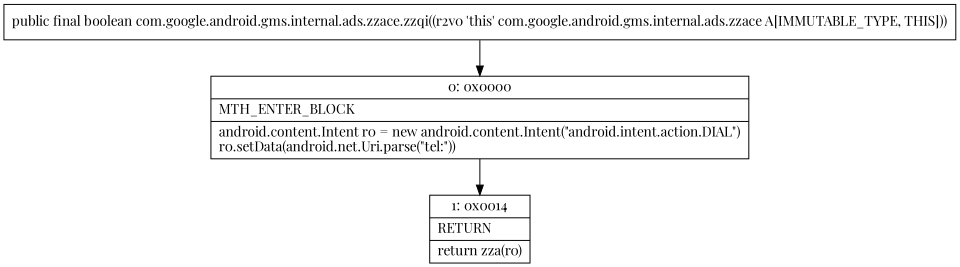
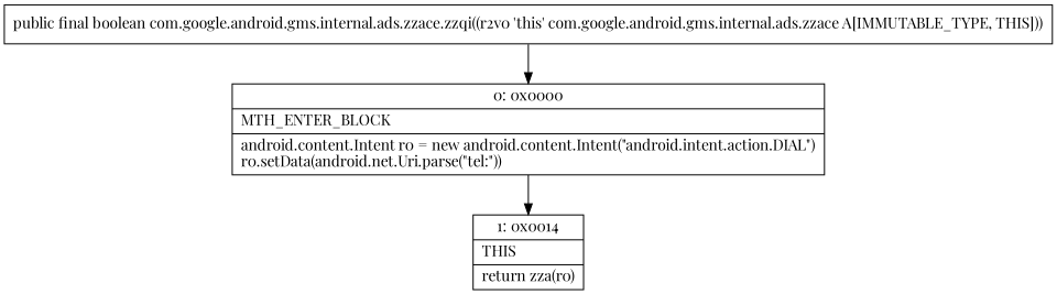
  digraph {
    fontname="Playfair Display"
    node [shape=record fontname="Playfair Display"]
    edge [fontname="Playfair Display"]
    n1 [label="{0\:\ 0x0000|MTH_ENTER_BLOCK\l|android.content.Intent r0 = new android.content.Intent(\"android.intent.action.DIAL\")\lr0.setData(android.net.Uri.parse(\"tel:\"))\l}"]
-   n2 [label="{1\:\ 0x0014|RETURN\l|return zza(r0)\l}"]
+   n2 [label="{1\:\ 0x0014|THIS\l|return zza(r0)\l}"]
    n3 [label="{public final boolean com.google.android.gms.internal.ads.zzace.zzqi((r2v0 'this' com.google.android.gms.internal.ads.zzace A[IMMUTABLE_TYPE, THIS])) }"]
    n1 -> n2
    n3 -> n1
  }
